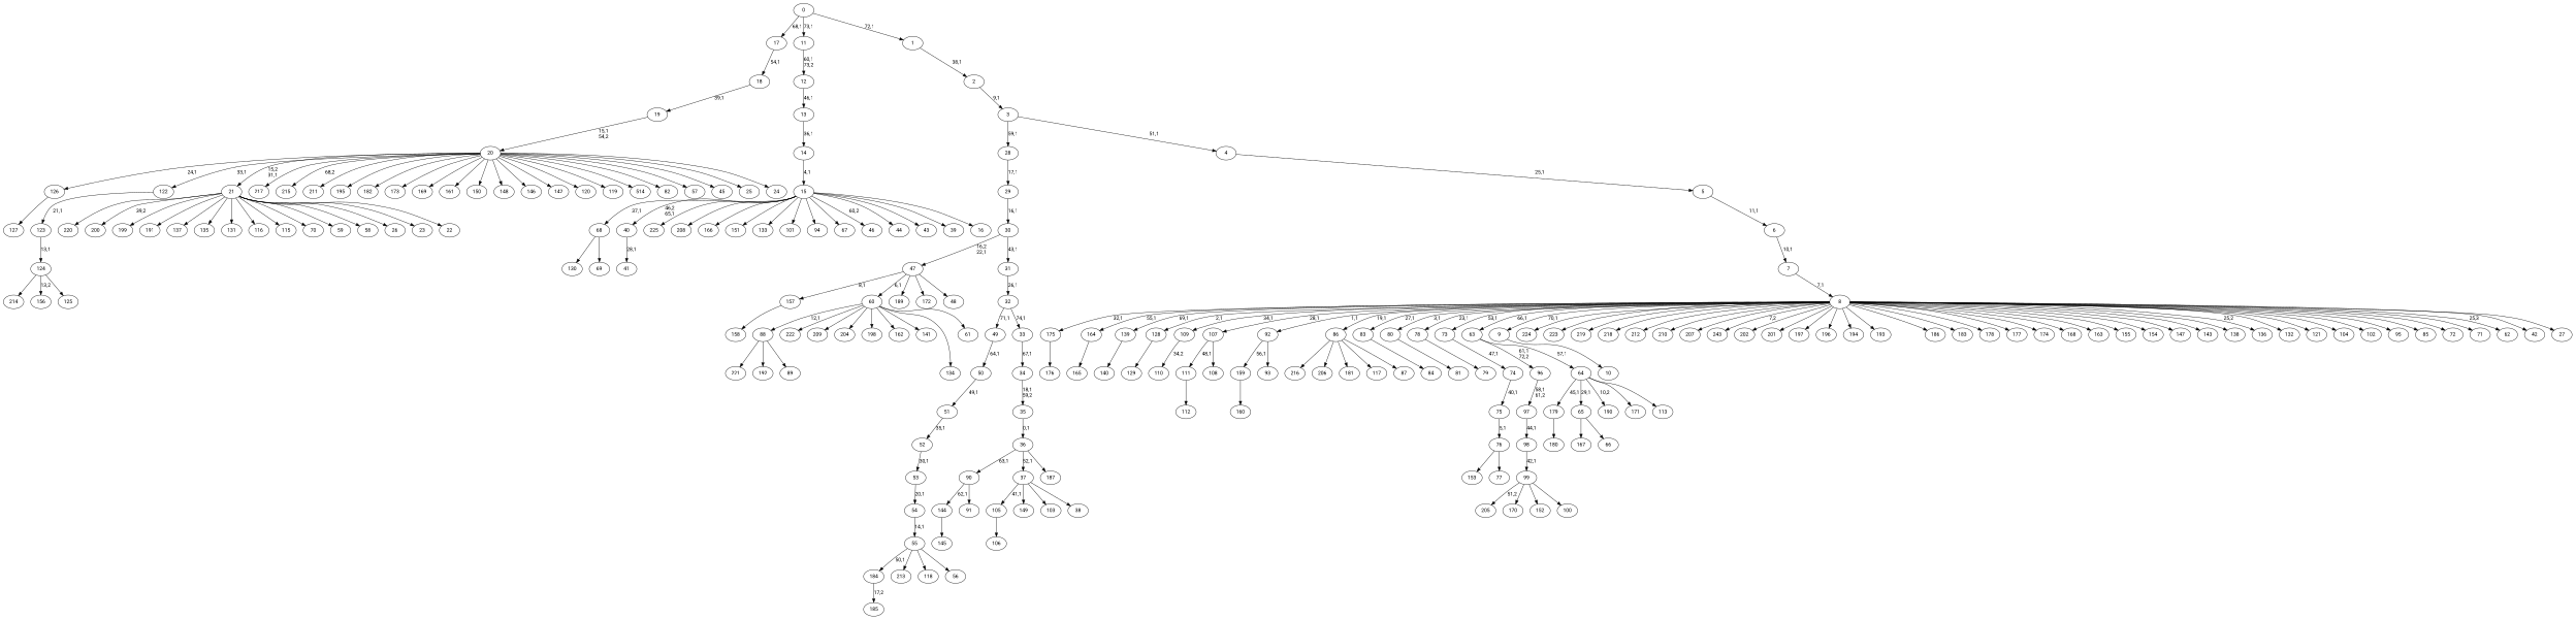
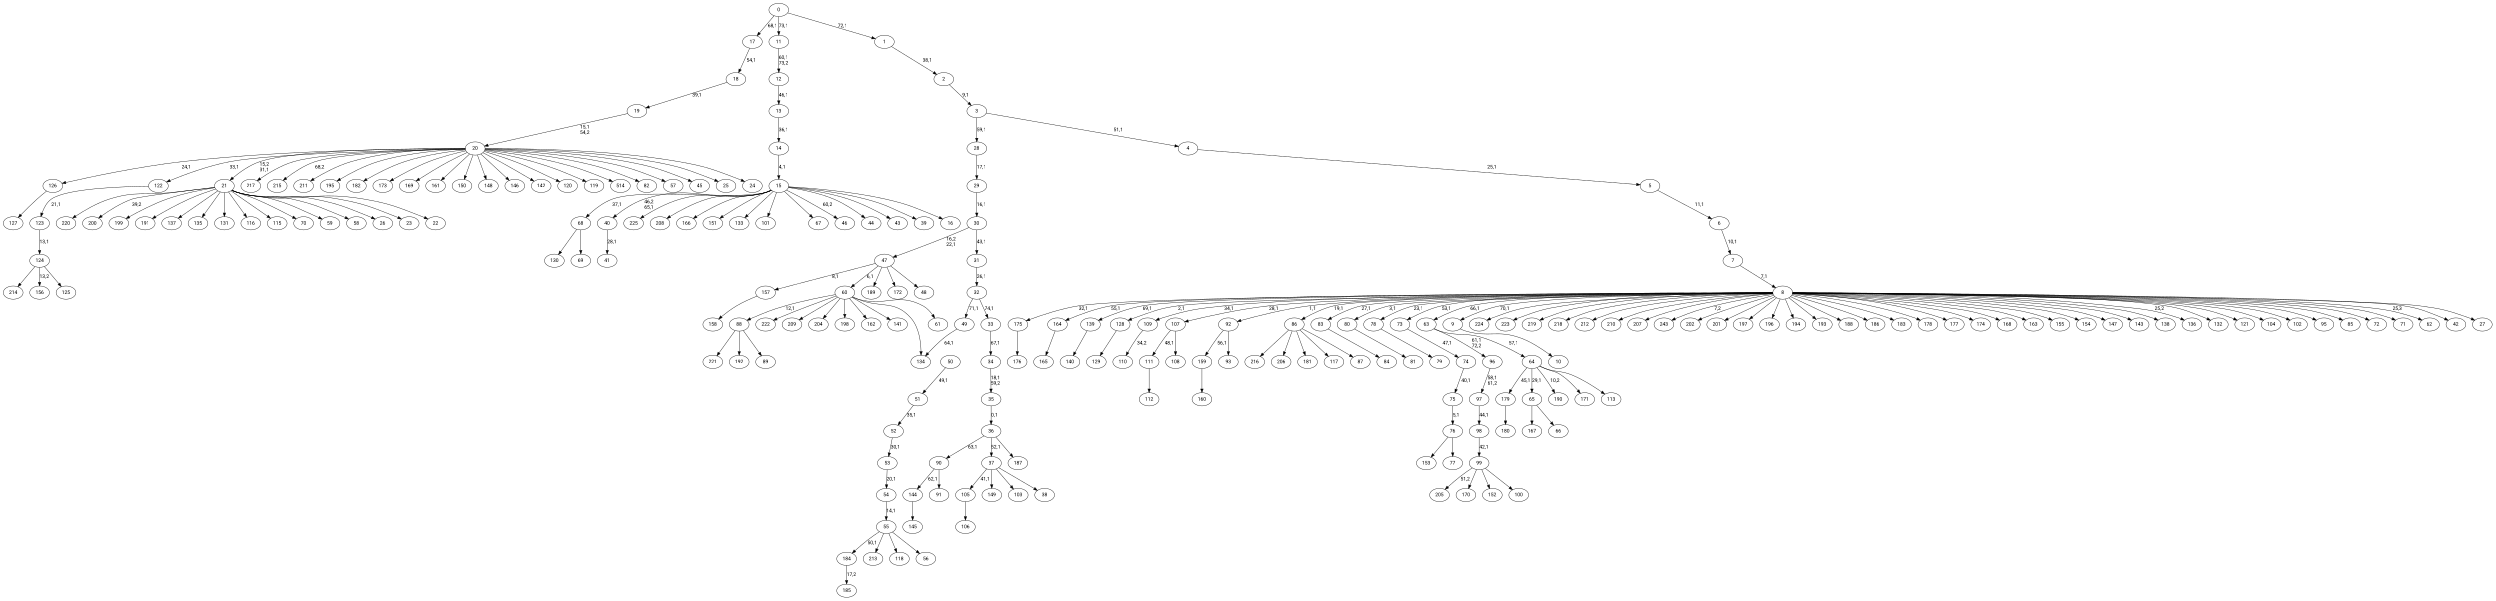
  digraph {
    fontname=Roboto
    node [fontname=Roboto]
    edge [fontname=Roboto]
    184
    185
    179
    180
    175
    176
    164
    165
    159
    160
    157
    158
    144
    145
    139
    140
    128
    129
    126
    127
    124
    214
    156
    125
    123
    122
    111
    112
    109
    110
    107
    108
    105
    106
    99
    205
    170
    152
    100
    98
    97
    96
    92
    93
    90
    91
    88
    221
    192
    89
    86
    216
    206
    181
    117
    87
    83
    84
    80
    81
    78
    79
    76
    153
    77
    75
    74
    73
    68
    130
    69
    65
    167
    66
    64
    190
    171
    113
    63
    60
    222
    209
    204
    198
    162
    141
    134
    61
    55
    213
    118
    56
    54
    53
    52
    51
    50
    49
    47
    189
    172
    48
    40
    41
    37
    149
    103
    38
    36
    187
    35
    34
    33
    32
    31
    30
    29
    28
    21
    220
    200
    199
    191
    137
    135
    131
    116
    115
    70
    59
    58
    26
    23
    22
    20
    217
    215
    211
    195
    182
    173
    169
    161
    150
    148
    146
    142
    120
    119
    n150 [label=514]
    82
    57
    45
    25
    24
    19
    18
    17
    15
    225
    208
    166
    151
    133
    101
-   94
    67
    46
    44
    43
    39
    16
    14
    13
    12
    11
    9
    10
    8
    224
    223
    219
    218
    212
    210
    207
    n187 [label=243]
    202
    201
    197
    196
    194
    193
+   188
    186
    183
    178
    177
    174
    168
    163
    155
    154
    147
    143
    138
    136
    132
    121
    104
    102
    95
    85
    72
    71
    62
    42
    27
    7
    6
    5
    4
    3
    2
    1
    0
    184 -> 185 [label="17,2"]
    179 -> 180
    175 -> 176
    164 -> 165
    159 -> 160
    157 -> 158
    144 -> 145
    139 -> 140
    128 -> 129
    126 -> 127
    124 -> 214
    124 -> 156 [label="13,2"]
    124 -> 125
    123 -> 124 [label="13,1"]
    122 -> 123 [label="21,1"]
    111 -> 112
    109 -> 110 [label="34,2"]
    107 -> 111 [label="48,1"]
    107 -> 108
    105 -> 106
    99 -> 205 [label="51,2"]
    99 -> 170
    99 -> 152
    99 -> 100
    98 -> 99 [label="42,1"]
    97 -> 98 [label="44,1"]
    96 -> 97 [label="58,1\n61,2"]
    92 -> 159 [label="56,1"]
    92 -> 93
    90 -> 144 [label="62,1"]
    90 -> 91
    88 -> 221
    88 -> 192
    88 -> 89
    86 -> 216
    86 -> 206
    86 -> 181
    86 -> 117
    86 -> 87
    83 -> 84
    80 -> 81
    78 -> 79
    76 -> 153
    76 -> 77
    75 -> 76 [label="5,1"]
    74 -> 75 [label="40,1"]
    73 -> 74 [label="47,1"]
    68 -> 130
    68 -> 69
    65 -> 167
    65 -> 66
    64 -> 179 [label="45,1"]
    64 -> 65 [label="29,1"]
    64 -> 190 [label="10,2"]
    64 -> 171
    64 -> 113
    63 -> 96 [label="61,1\n72,2"]
    63 -> 64 [label="57,1"]
    60 -> 88 [label="12,1"]
    60 -> 222
    60 -> 209
    60 -> 204
    60 -> 198
    60 -> 162
    60 -> 141
    60 -> 134
    60 -> 61
    55 -> 184 [label="50,1"]
    55 -> 213
    55 -> 118
    55 -> 56
    54 -> 55 [label="14,1"]
    53 -> 54 [label="20,1"]
    52 -> 53 [label="30,1"]
    51 -> 52 [label="35,1"]
    50 -> 51 [label="49,1"]
-   49 -> 50 [label="64,1"]
+   49 -> 134 [label="64,1"]
    47 -> 157 [label="8,1"]
    47 -> 60 [label="6,1"]
    47 -> 189
    47 -> 172
    47 -> 48
    40 -> 41 [label="28,1"]
    37 -> 105 [label="41,1"]
    37 -> 149
    37 -> 103
    37 -> 38
    36 -> 90 [label="63,1"]
    36 -> 37 [label="52,1"]
    36 -> 187
    35 -> 36 [label="0,1"]
    34 -> 35 [label="18,1\n59,2"]
    33 -> 34 [label="67,1"]
    32 -> 49 [label="71,1"]
    32 -> 33 [label="74,1"]
    31 -> 32 [label="26,1"]
    30 -> 47 [label="16,2\n22,1"]
    30 -> 31 [label="43,1"]
    29 -> 30 [label="16,1"]
    28 -> 29 [label="17,1"]
    21 -> 220
    21 -> 200 [label="39,2"]
    21 -> 199
    21 -> 191
    21 -> 137
    21 -> 135
    21 -> 131
    21 -> 116
    21 -> 115
    21 -> 70
    21 -> 59
    21 -> 58
    21 -> 26
    21 -> 23
    21 -> 22
    20 -> 126 [label="24,1"]
    20 -> 122 [label="33,1"]
    20 -> 21 [label="15,2\n31,1"]
    20 -> 217
    20 -> 215 [label="68,2"]
    20 -> 211
    20 -> 195
    20 -> 182
    20 -> 173
    20 -> 169
    20 -> 161
    20 -> 150
    20 -> 148
    20 -> 146
    20 -> 142
    20 -> 120
    20 -> 119
    20 -> n150
    20 -> 82
    20 -> 57
    20 -> 45
    20 -> 25
    20 -> 24
    19 -> 20 [label="15,1\n54,2"]
    18 -> 19 [label="39,1"]
    17 -> 18 [label="54,1"]
    15 -> 68 [label="37,1"]
    15 -> 40 [label="46,2\n65,1"]
    15 -> 225
    15 -> 208
    15 -> 166
    15 -> 151
    15 -> 133
    15 -> 101
-   15 -> 94
    15 -> 67
    15 -> 46 [label="60,2"]
    15 -> 44
    15 -> 43
    15 -> 39
    15 -> 16
    14 -> 15 [label="4,1"]
    13 -> 14 [label="36,1"]
    12 -> 13 [label="46,1"]
    11 -> 12 [label="60,1\n73,2"]
    9 -> 10
    8 -> 175 [label="32,1"]
    8 -> 164 [label="55,1"]
    8 -> 139 [label="69,1"]
    8 -> 128 [label="2,1"]
    8 -> 109 [label="34,1"]
    8 -> 107 [label="28,1"]
    8 -> 92 [label="1,1"]
    8 -> 86 [label="19,1"]
    8 -> 83 [label="27,1"]
    8 -> 80 [label="3,1"]
    8 -> 78 [label="23,1"]
    8 -> 73 [label="53,1"]
    8 -> 63 [label="66,1"]
    8 -> 9 [label="70,1"]
    8 -> 224
    8 -> 223
    8 -> 219
    8 -> 218
    8 -> 212
    8 -> 210
    8 -> 207
    8 -> n187 [label="7,2"]
    8 -> 202
    8 -> 201
    8 -> 197
    8 -> 196
    8 -> 194
    8 -> 193
+   8 -> 188
    8 -> 186
    8 -> 183
    8 -> 178
    8 -> 177
    8 -> 174
    8 -> 168
    8 -> 163
    8 -> 155
    8 -> 154
    8 -> 147
    8 -> 143
    8 -> 138
    8 -> 136 [label="25,2"]
    8 -> 132
    8 -> 121
    8 -> 104
    8 -> 102
    8 -> 95
    8 -> 85
    8 -> 72
    8 -> 71
    8 -> 62 [label="25,3"]
    8 -> 42
    8 -> 27
    7 -> 8 [label="7,1"]
    6 -> 7 [label="10,1"]
    5 -> 6 [label="11,1"]
    4 -> 5 [label="25,1"]
    3 -> 28 [label="59,1"]
    3 -> 4 [label="51,1"]
    2 -> 3 [label="9,1"]
    1 -> 2 [label="38,1"]
    0 -> 17 [label="68,1"]
    0 -> 11 [label="73,1"]
    0 -> 1 [label="72,1"]
  }
